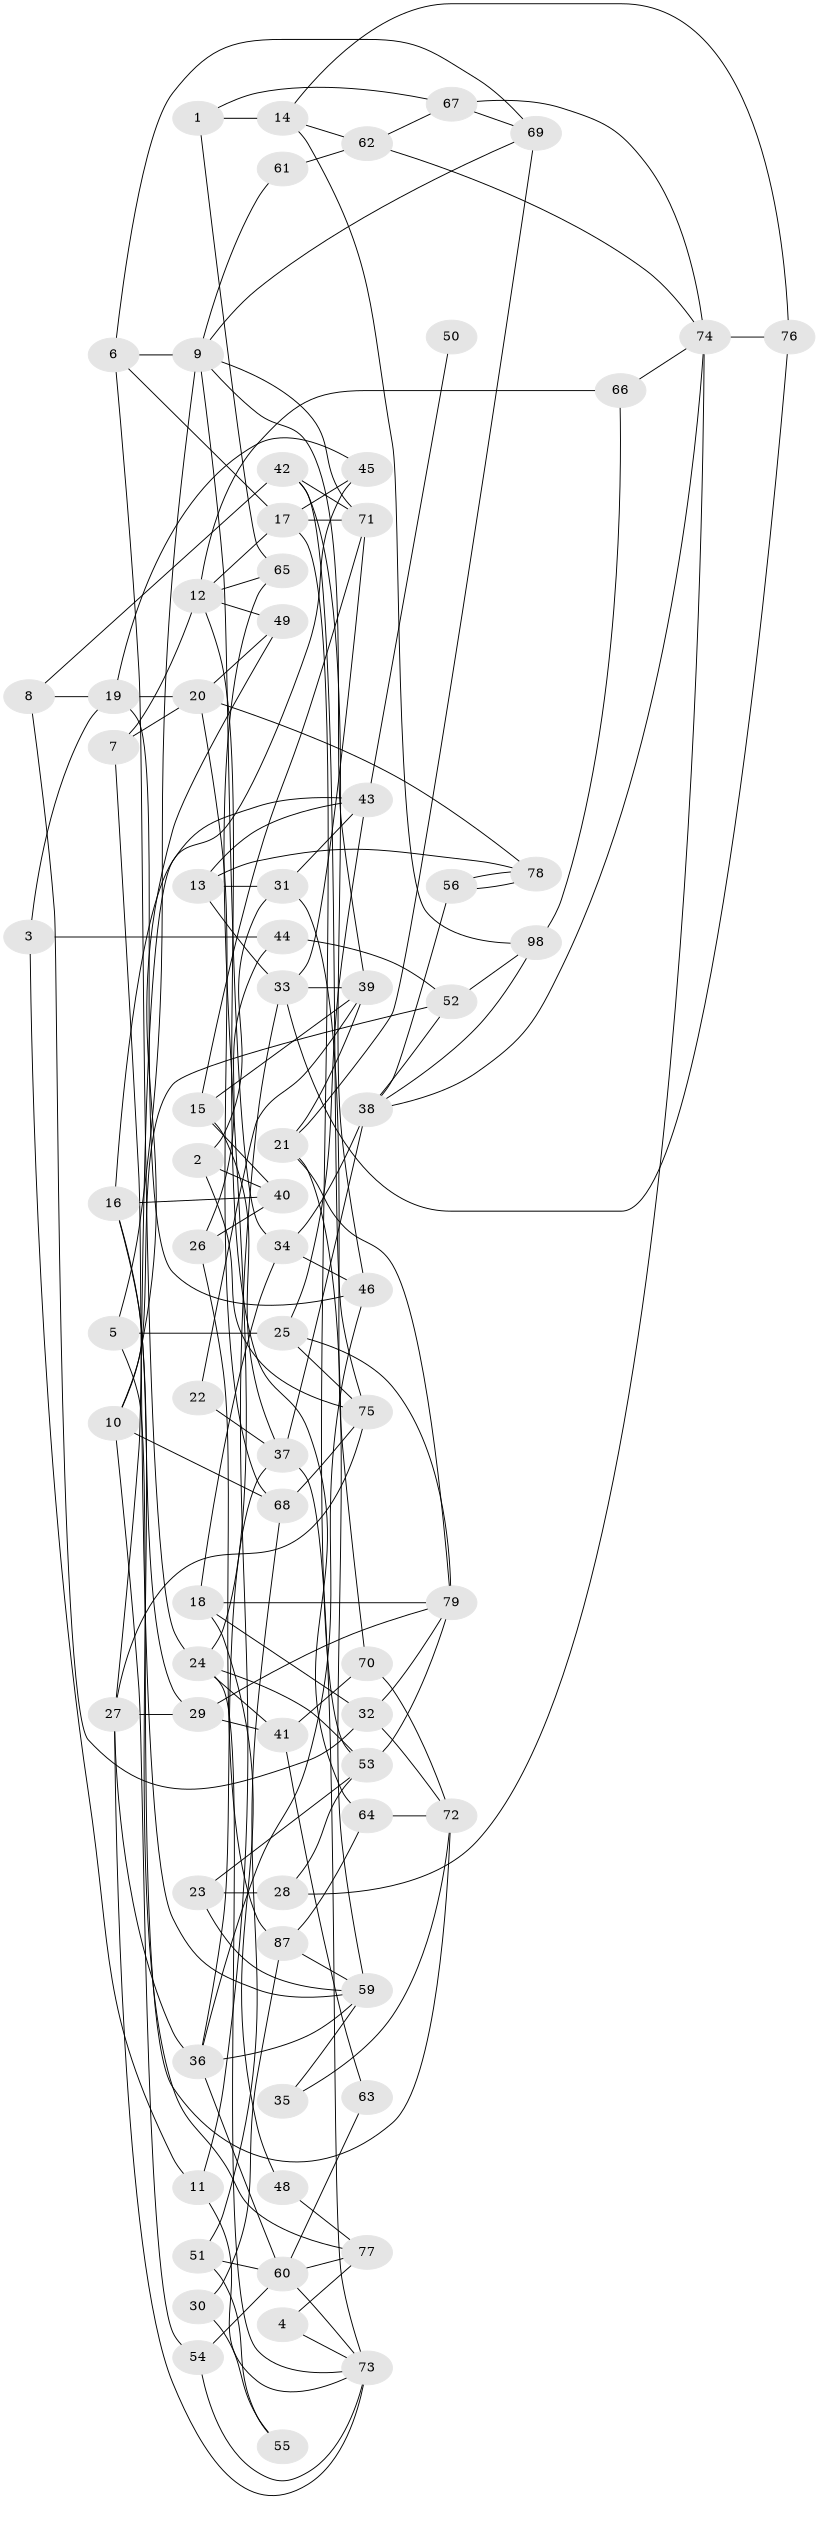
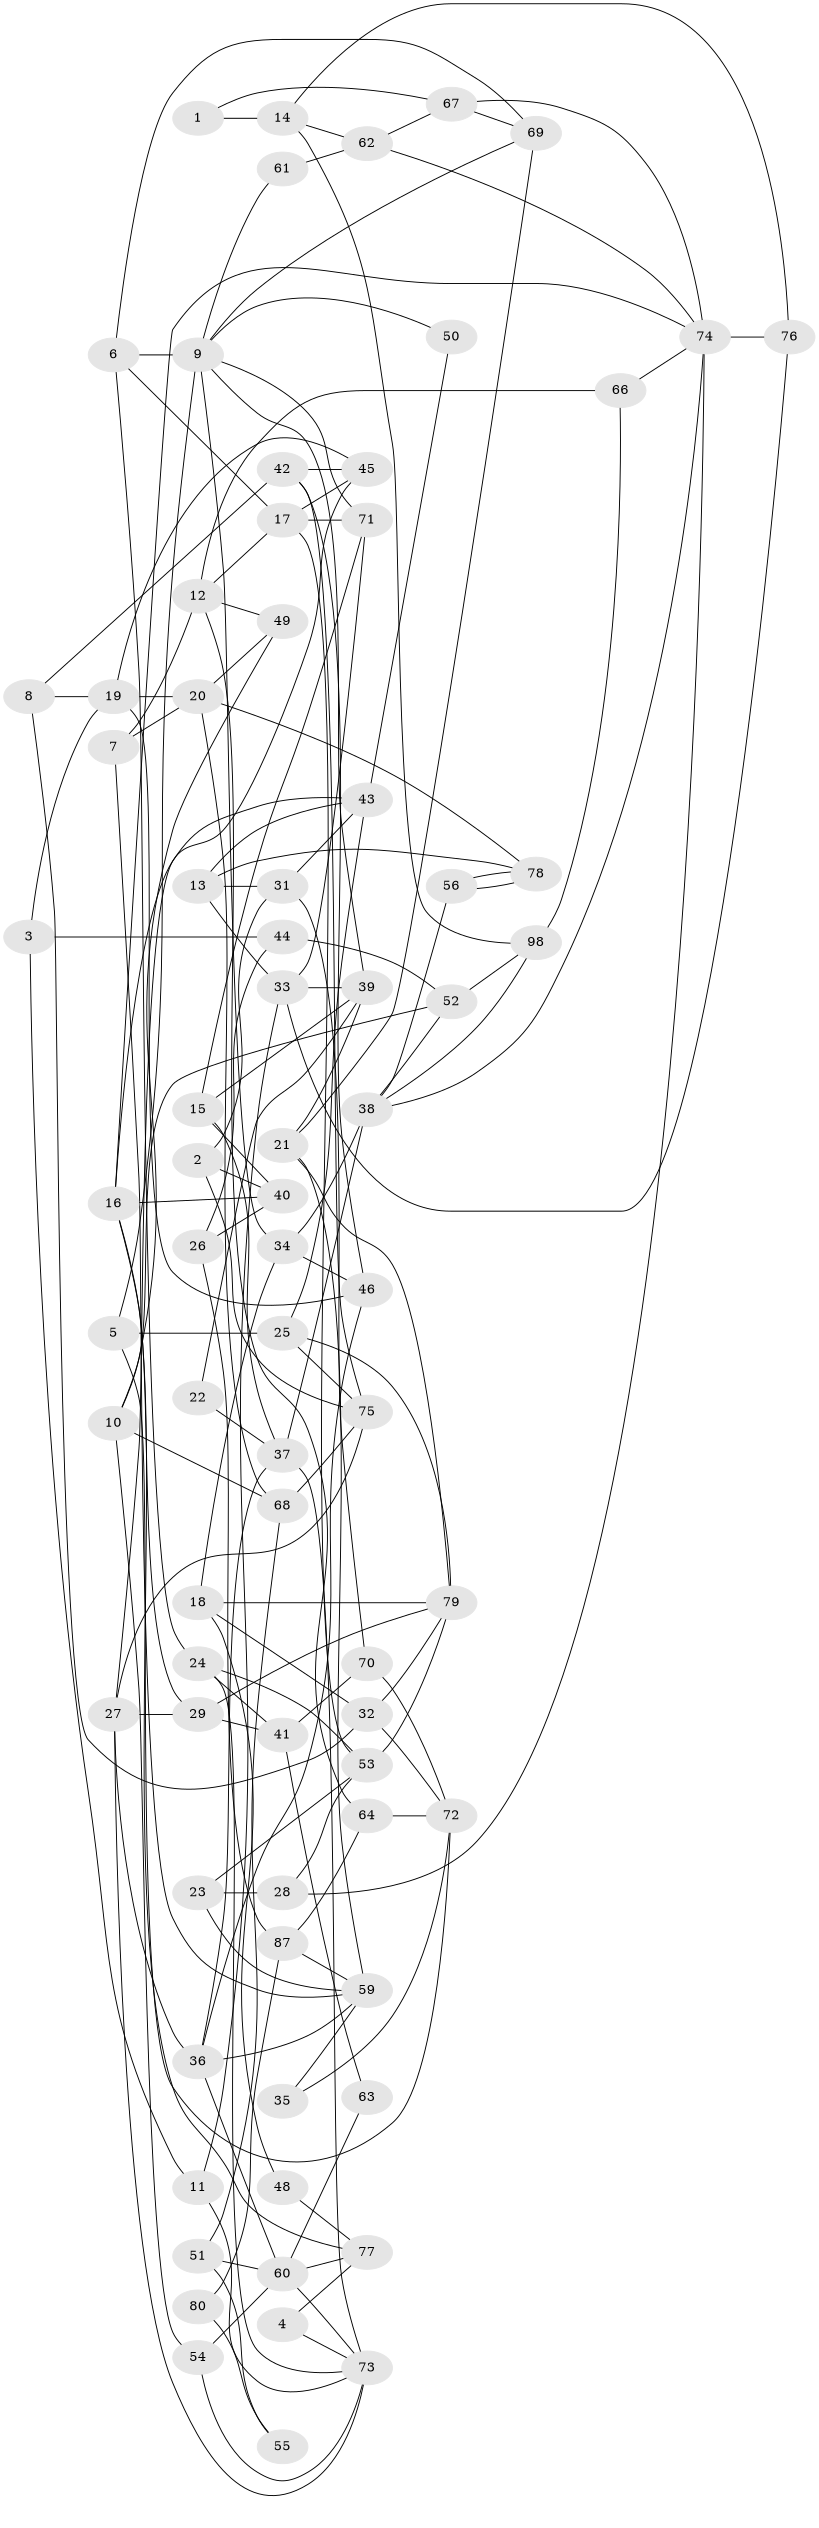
  graph {
    rankdir=LR
    node [color=gray90 style=filled]
    1
    14
-   65
    67
    n5 [label=98]
    62
    76
    69
    74
    2
    31
    40
    75
    43
    70
    3
    11
    19
    44
    73
    33
    20
    45
    46
    52
    4
    77
    5
    9
    25
    72
    34
    39
    50
    61
    71
    79
    6
    17
    24
    53
    41
    7
    12
    59
    49
    64
    66
    68
    78
    8
    32
    42
    38
    10
    54
    60
    13
    15
    37
    16
    29
    18
    48
    21
    22
    23
    28
    63
    26
    n71 [label=87]
    27
    36
-   30
+   30 [label=80]
    55
    56
    35
    51
    1 -- 14
-   1 -- 65
    1 -- 67
    14 -- n5
    14 -- 62
    14 -- 76
    67 -- 69
    67 -- 74
    n5 -- 66
    62 -- 67
    62 -- 74
    74 -- 76
    2 -- 31
    2 -- 40
    2 -- 75
    31 -- 43
    31 -- 70
    43 -- 50
    70 -- 72
    3 -- 11
    3 -- 19
    3 -- 44
    11 -- 73
    11 -- 33
    19 -- 20
    19 -- 45
    19 -- 46
    44 -- 52
    33 -- 76
    33 -- 39
    33 -- 71
    20 -- 49
    20 -- 68
    20 -- 78
    52 -- n5
    4 -- 73
    4 -- 77
    5 -- 9
    5 -- 25
    5 -- 72
    9 -- 69
    9 -- 34
    9 -- 39
+   9 -- 50
    9 -- 61
    9 -- 71
    25 -- 75
    25 -- 43
    25 -- 79
    34 -- 46
    34 -- 38
    61 -- 62
    6 -- 69
    6 -- 9
    6 -- 17
    6 -- 24
    17 -- 45
    17 -- 71
    17 -- 53
-   24 -- 65
    24 -- 73
    24 -- 53
    24 -- 41
    53 -- 79
    41 -- 70
    41 -- 63
    7 -- 20
    7 -- 12
    7 -- 59
-   12 -- 65
    12 -- 17
    12 -- 49
    12 -- 64
    12 -- 66
    64 -- 72
    66 -- 74
    68 -- 75
    8 -- 19
    8 -- 32
    8 -- 42
    32 -- 72
    32 -- 79
    42 -- 75
    42 -- 46
-   42 -- 71
+   42 -- 45
    38 -- n5
    38 -- 74
    38 -- 52
    38 -- 56
    10 -- 52
    10 -- 49
    10 -- 68
    10 -- 54
    54 -- 73
    54 -- 60
    60 -- 73
    60 -- 77
    60 -- 63
    13 -- 31
    13 -- 43
    13 -- 33
    13 -- 78
    15 -- 40
    15 -- 39
    15 -- 71
    15 -- 37
    37 -- 73
    37 -- 38
+   16 -- 74
    16 -- 40
    16 -- 43
    16 -- 77
    16 -- 29
    29 -- 79
    29 -- 41
    18 -- 34
    18 -- 79
    18 -- 32
    18 -- 48
    48 -- 77
    21 -- 69
    21 -- 39
    21 -- 79
    21 -- 59
    22 -- 39
    22 -- 37
    23 -- 53
    23 -- 59
    23 -- 28
    28 -- 74
    28 -- 53
    26 -- 40
    26 -- 44
    26 -- n71
    n71 -- 59
    n71 -- 64
    27 -- 75
    27 -- 73
    27 -- 45
    27 -- 29
    27 -- 36
    36 -- 46
    36 -- 59
    36 -- 60
    36 -- 37
    30 -- n71
    30 -- 55
    56 -- 78
    56 -- 78
    35 -- 72
    35 -- 59
    51 -- 68
    51 -- 60
    51 -- 55
  }
